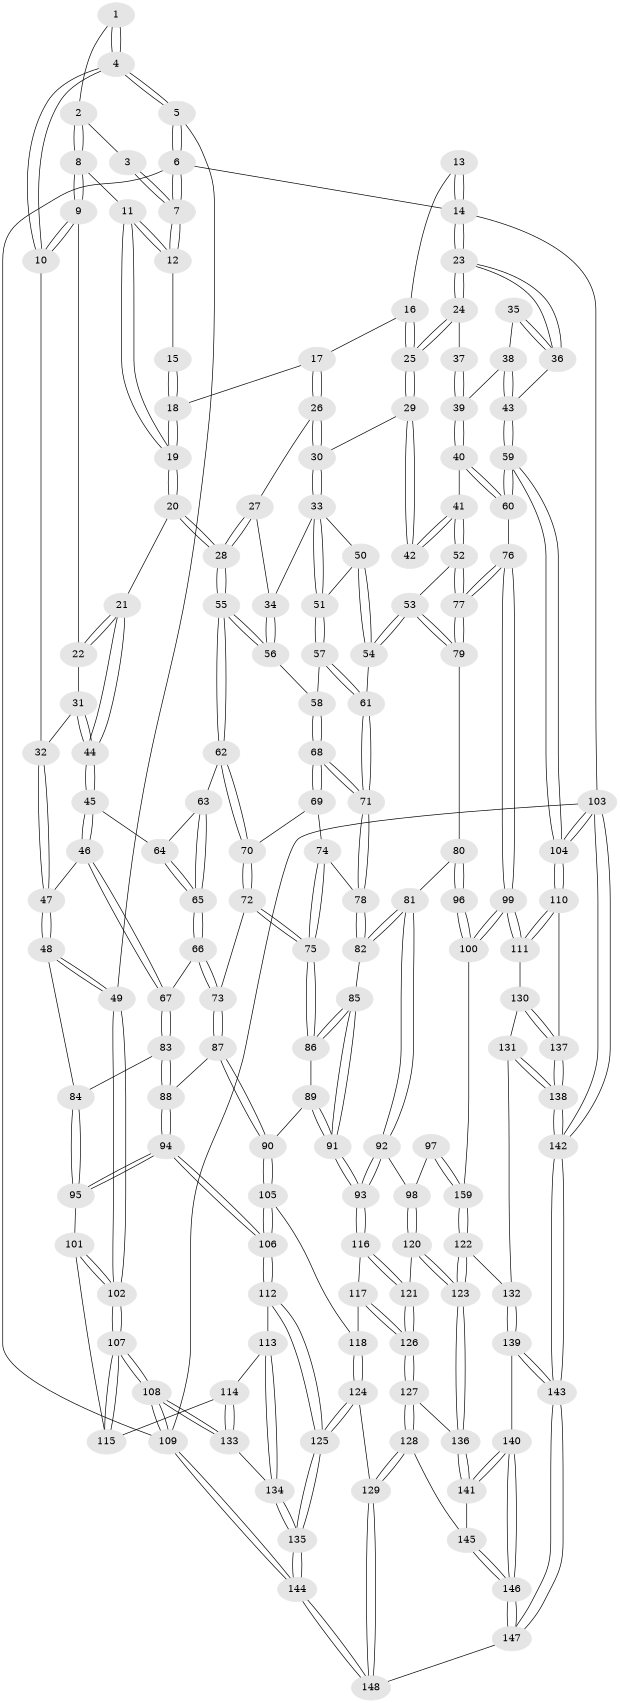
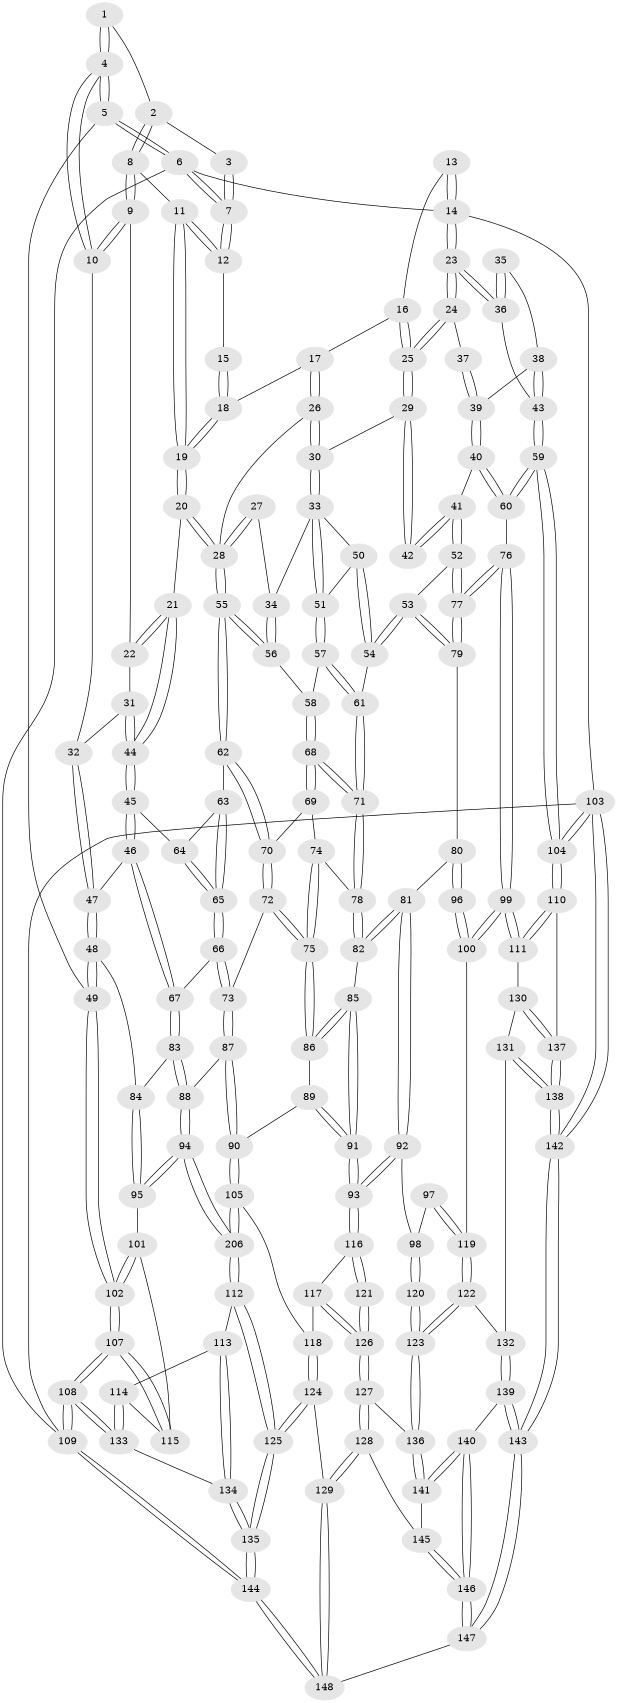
  graph {
    node [color=gray90 style=filled]
    1
    2
    4
    3
    8
    5
    10
    7
    9
    11
    12
    6
    49
    32
    14
    109
    102
    23
    103
    144
    15
    22
    19
    31
    47
    20
    18
    13
    16
    17
    25
    24
    36
    104
    142
    26
    29
    27
    30
    21
    28
    44
    55
    45
    37
    43
    39
    42
    34
    33
    56
    62
    51
    50
    48
    57
    58
    35
    38
    59
    40
    41
    60
    52
    76
    53
    77
    54
    46
    64
    67
    65
    83
    84
    95
    107
    61
    79
    80
    71
    63
    70
    68
    69
    110
    99
    78
    72
    66
    73
    87
    88
    74
    75
    82
    86
    90
    89
    100
    111
    85
    81
    96
    92
    93
    98
    91
    94
    101
    105
-   106
+   106 [label=206]
    118
    116
    120
    117
    121
    112
    115
    97
-   119 [label=159]
+   119
    122
    123
    130
    108
    143
    137
    124
    113
    125
    133
    134
    148
    138
    131
    114
    135
    126
    127
    129
    132
    136
    139
    141
    128
    145
    146
    140
    147
    1 -- 2
    1 -- 4
    1 -- 4
    2 -- 3
    2 -- 8
    2 -- 8
    4 -- 5
    4 -- 5
    4 -- 10
    4 -- 10
    3 -- 7
    3 -- 7
    8 -- 9
    8 -- 9
    8 -- 11
    5 -- 6
    5 -- 6
    5 -- 49
    10 -- 32
    7 -- 12
    7 -- 12
    9 -- 10
    9 -- 10
    9 -- 22
    11 -- 12
    11 -- 12
    11 -- 19
    11 -- 19
    12 -- 15
    6 -- 7
    6 -- 7
    6 -- 14
    6 -- 109
    49 -- 102
    49 -- 102
    32 -- 47
    32 -- 47
    14 -- 23
    14 -- 23
    14 -- 103
    109 -- 144
    109 -- 144
    102 -- 107
    102 -- 107
    23 -- 24
    23 -- 24
    23 -- 36
    23 -- 36
    103 -- 109
    103 -- 104
    103 -- 104
    103 -- 142
    103 -- 142
    144 -- 148
    144 -- 148
    15 -- 18
    15 -- 18
    22 -- 31
    19 -- 20
    19 -- 20
    31 -- 32
    31 -- 44
    31 -- 44
    47 -- 48
    47 -- 48
    20 -- 21
    20 -- 28
    20 -- 28
    18 -- 19
    18 -- 19
    13 -- 14
    13 -- 14
    13 -- 16
    16 -- 17
    16 -- 25
    16 -- 25
    17 -- 18
    17 -- 26
    17 -- 26
    25 -- 29
    25 -- 29
    24 -- 25
    24 -- 25
    24 -- 37
    36 -- 43
    104 -- 110
    104 -- 110
    142 -- 143
    142 -- 143
-   26 -- 27
+   26 -- 28
    26 -- 30
    26 -- 30
    29 -- 30
    29 -- 42
    29 -- 42
    27 -- 28
    27 -- 28
    27 -- 34
    30 -- 33
    30 -- 33
    21 -- 22
    21 -- 22
    21 -- 44
    21 -- 44
    28 -- 55
    28 -- 55
    44 -- 45
    44 -- 45
    55 -- 56
    55 -- 56
    55 -- 62
    55 -- 62
    45 -- 46
    45 -- 46
    45 -- 64
    37 -- 39
    37 -- 39
    43 -- 59
    43 -- 59
    39 -- 40
    39 -- 40
    34 -- 56
    34 -- 56
    33 -- 34
    33 -- 51
    33 -- 51
    33 -- 50
    56 -- 58
    62 -- 63
    62 -- 70
    62 -- 70
    51 -- 57
    51 -- 57
    50 -- 51
    50 -- 54
    50 -- 54
    48 -- 49
    48 -- 49
    48 -- 84
    57 -- 58
    57 -- 61
    57 -- 61
    58 -- 68
    58 -- 68
    35 -- 36
    35 -- 36
    35 -- 38
    38 -- 43
    38 -- 43
    38 -- 39
    59 -- 104
    59 -- 104
    59 -- 60
    59 -- 60
    40 -- 41
    40 -- 60
    40 -- 60
    41 -- 42
    41 -- 42
    41 -- 52
    41 -- 52
    60 -- 76
    52 -- 53
    52 -- 77
    52 -- 77
    76 -- 77
    76 -- 77
    76 -- 99
    76 -- 99
    53 -- 54
    53 -- 54
    53 -- 79
    53 -- 79
    77 -- 79
    77 -- 79
    54 -- 61
    46 -- 47
    46 -- 67
    46 -- 67
    64 -- 65
    64 -- 65
    67 -- 83
    67 -- 83
    65 -- 66
    65 -- 66
    83 -- 84
    83 -- 88
    83 -- 88
    84 -- 95
    84 -- 95
    95 -- 101
    107 -- 115
    107 -- 115
    107 -- 108
    107 -- 108
    61 -- 71
    61 -- 71
    79 -- 80
    80 -- 81
    80 -- 96
    80 -- 96
    71 -- 78
    71 -- 78
    63 -- 64
    63 -- 65
    63 -- 65
    70 -- 72
    70 -- 72
    68 -- 71
    68 -- 71
    68 -- 69
    68 -- 69
    69 -- 70
    69 -- 74
    110 -- 111
    110 -- 111
    110 -- 137
    99 -- 100
    99 -- 100
    99 -- 111
    99 -- 111
    78 -- 82
    78 -- 82
    72 -- 73
    72 -- 75
    72 -- 75
    66 -- 67
    66 -- 73
    66 -- 73
    73 -- 87
    73 -- 87
    87 -- 88
    87 -- 90
    87 -- 90
    88 -- 94
    88 -- 94
    74 -- 78
    74 -- 75
    74 -- 75
    75 -- 86
    75 -- 86
    82 -- 85
    86 -- 89
    90 -- 105
    90 -- 105
    89 -- 90
    89 -- 91
    89 -- 91
    100 -- 119
    111 -- 130
    85 -- 86
    85 -- 86
    85 -- 91
    85 -- 91
    81 -- 82
    81 -- 82
    81 -- 92
    81 -- 92
    96 -- 100
    96 -- 100
    92 -- 93
    92 -- 93
    92 -- 98
    93 -- 116
    93 -- 116
    98 -- 120
    98 -- 120
    91 -- 93
    91 -- 93
    94 -- 95
    94 -- 95
    94 -- 106
    94 -- 106
    101 -- 102
    101 -- 102
    101 -- 115
    105 -- 106
    105 -- 106
    105 -- 118
    106 -- 112
    106 -- 112
    118 -- 124
    118 -- 124
    116 -- 117
    116 -- 121
    116 -- 121
-   120 -- 121
    120 -- 123
    120 -- 123
    117 -- 118
    117 -- 126
    117 -- 126
    121 -- 126
    121 -- 126
    112 -- 113
    112 -- 125
    112 -- 125
    97 -- 98
    97 -- 119
    97 -- 119
    119 -- 122
    119 -- 122
    122 -- 123
    122 -- 123
    122 -- 132
    123 -- 136
    123 -- 136
    130 -- 137
    130 -- 137
    130 -- 131
    108 -- 109
    108 -- 109
    108 -- 133
    108 -- 133
    143 -- 147
    143 -- 147
    137 -- 138
    137 -- 138
    124 -- 125
    124 -- 125
    124 -- 129
    113 -- 134
    113 -- 134
    113 -- 114
    125 -- 135
    125 -- 135
    133 -- 134
    134 -- 135
    134 -- 135
    138 -- 142
    138 -- 142
    131 -- 138
    131 -- 138
    131 -- 132
    114 -- 115
    114 -- 133
    114 -- 133
    135 -- 144
    135 -- 144
    126 -- 127
    126 -- 127
    127 -- 136
    127 -- 128
    127 -- 128
    129 -- 148
    129 -- 148
    132 -- 139
    132 -- 139
    136 -- 141
    136 -- 141
    139 -- 143
    139 -- 143
    139 -- 140
    141 -- 145
    128 -- 129
    128 -- 129
    128 -- 145
    145 -- 146
    145 -- 146
    146 -- 147
    146 -- 147
    140 -- 141
    140 -- 141
    140 -- 146
    140 -- 146
    147 -- 148
  }
